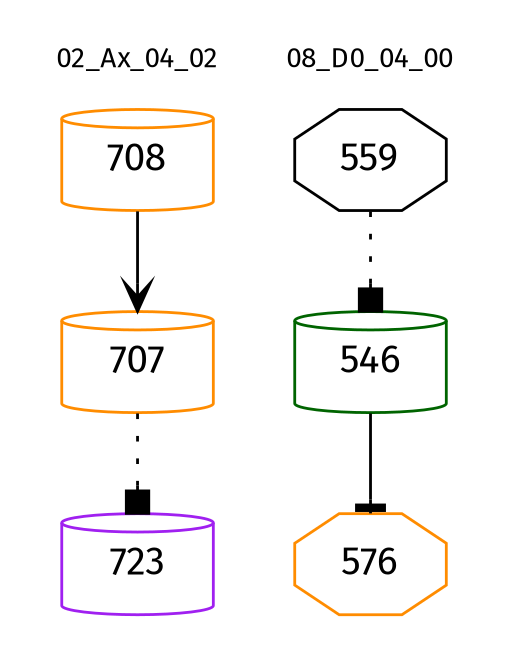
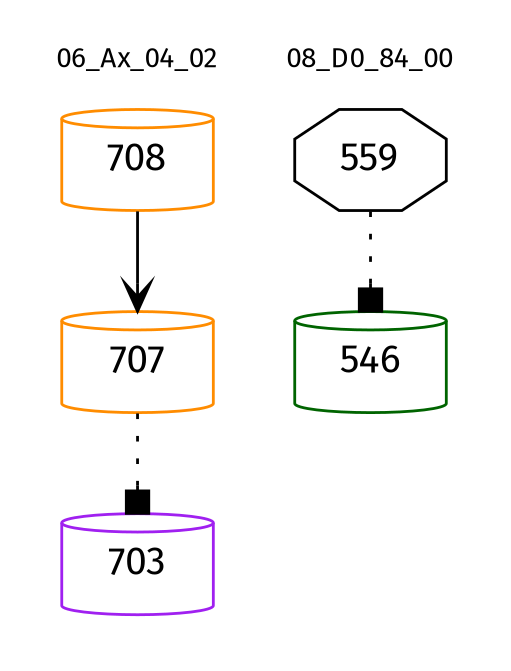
  digraph {
    fontname="Fira Sans"
    node [color=darkorange fontname="Fira Sans" shape=cylinder]
    edge [arrowhead=box color=black fontname="Fira Sans" style=solid]
    n1 [label=708]
    n2 [label=707]
-   n3 [color=purple label=723]
+   n3 [color=purple label=703]
    n4 [color=black label=559 shape=octagon]
    n5 [color=darkgreen label=546]
-   n6 [label=576 shape=octagon]
    subgraph cluster_1 {
      color=white
      fontsize=10
-     label="02_Ax_04_02"
+     label="06_Ax_04_02"
      n1
      n2
      n3
    }
    subgraph cluster_2 {
      color=white
      fontsize=10
-     label="08_D0_04_00"
+     label="08_D0_84_00"
      n4
      n5
-     n6
    }
    n1 -> n2 [arrowhead=vee]
    n2 -> n3 [style=dotted]
    n4 -> n5 [style=dotted]
-   n5 -> n6 [arrowhead=tee]
  }
